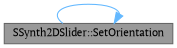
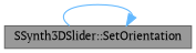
  digraph {
    rankdir=LR
    fontname="PT Serif"
-   n1 [color=gray40 fillcolor=grey60 fontcolor=black fontname="PT Serif" fontsize=10 height=0.2 label="SSynth2DSlider::SetOrientation" shape=box style=filled width=0.4]
+   n1 [color=gray40 fillcolor=grey60 fontcolor=black fontname="PT Serif" fontsize=10 height=0.2 label="SSynth3DSlider::SetOrientation" shape=box style=filled width=0.4]
    n1 -> n1 [color=steelblue1 fontname="PT Serif" fontsize=10 labelfontname=Helvetica labelfontsize=10 style=solid]
  }
